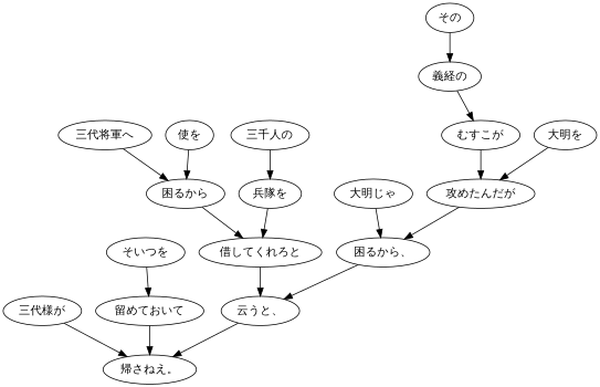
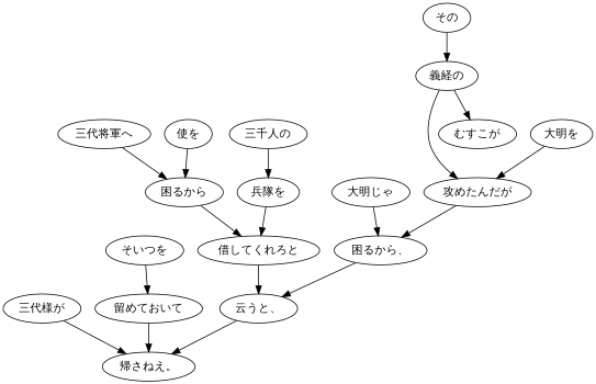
  digraph {
    n1 [label="攻めたんだが"]
    n2 [label="困るから、"]
    n3 [label="その"]
    n4 [label="義経の"]
    n5 [label="むすこが"]
    n6 [label="大明を"]
    n7 [label="云うと、"]
    n8 [label="大明じゃ"]
    n9 [label="帰さねえ。"]
    n10 [label="三代将軍へ"]
    n11 [label="困るから"]
    n12 [label="借してくれろと"]
    n13 [label="使を"]
    n14 [label="三千人の"]
    n15 [label="兵隊を"]
    n16 [label="三代様が"]
    n17 [label="そいつを"]
    n18 [label="留めておいて"]
    n1 -> n2
    n2 -> n7
    n3 -> n4
    n4 -> n5
-   n5 -> n1
+   n4 -> n1
    n6 -> n1
    n7 -> n9
    n8 -> n2
    n10 -> n11
    n11 -> n12
    n12 -> n7
    n13 -> n11
    n14 -> n15
    n15 -> n12
    n16 -> n9
    n17 -> n18
    n18 -> n9
  }
